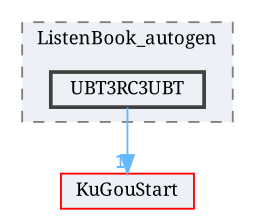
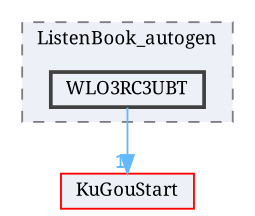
  digraph {
    compound=true
    fontname="Noto Serif"
    node [fillcolor="#edf0f7" fontname="Noto Serif" fontsize=10 shape=box]
-   n1 [color=grey25 height=0.2 label=UBT3RC3UBT style="filled,bold" width=0.4]
+   n1 [color=grey25 height=0.2 label=WLO3RC3UBT style="filled,bold" width=0.4]
    n2 [color=red height=0.2 label=KuGouStart style=filled width=0.4]
    subgraph cluster_1 {
      bgcolor="#edf0f7"
      fontsize=10
      label=ListenBook_autogen
      pencolor=grey50
      style="filled,dashed"
      n1
    }
    n1 -> n2 [color=steelblue1 fontcolor=steelblue1 fontname="Noto Serif" fontsize=10 headlabel=1 labeldistance=1.5 labelfontname=Helvetica labelfontsize=10]
  }
